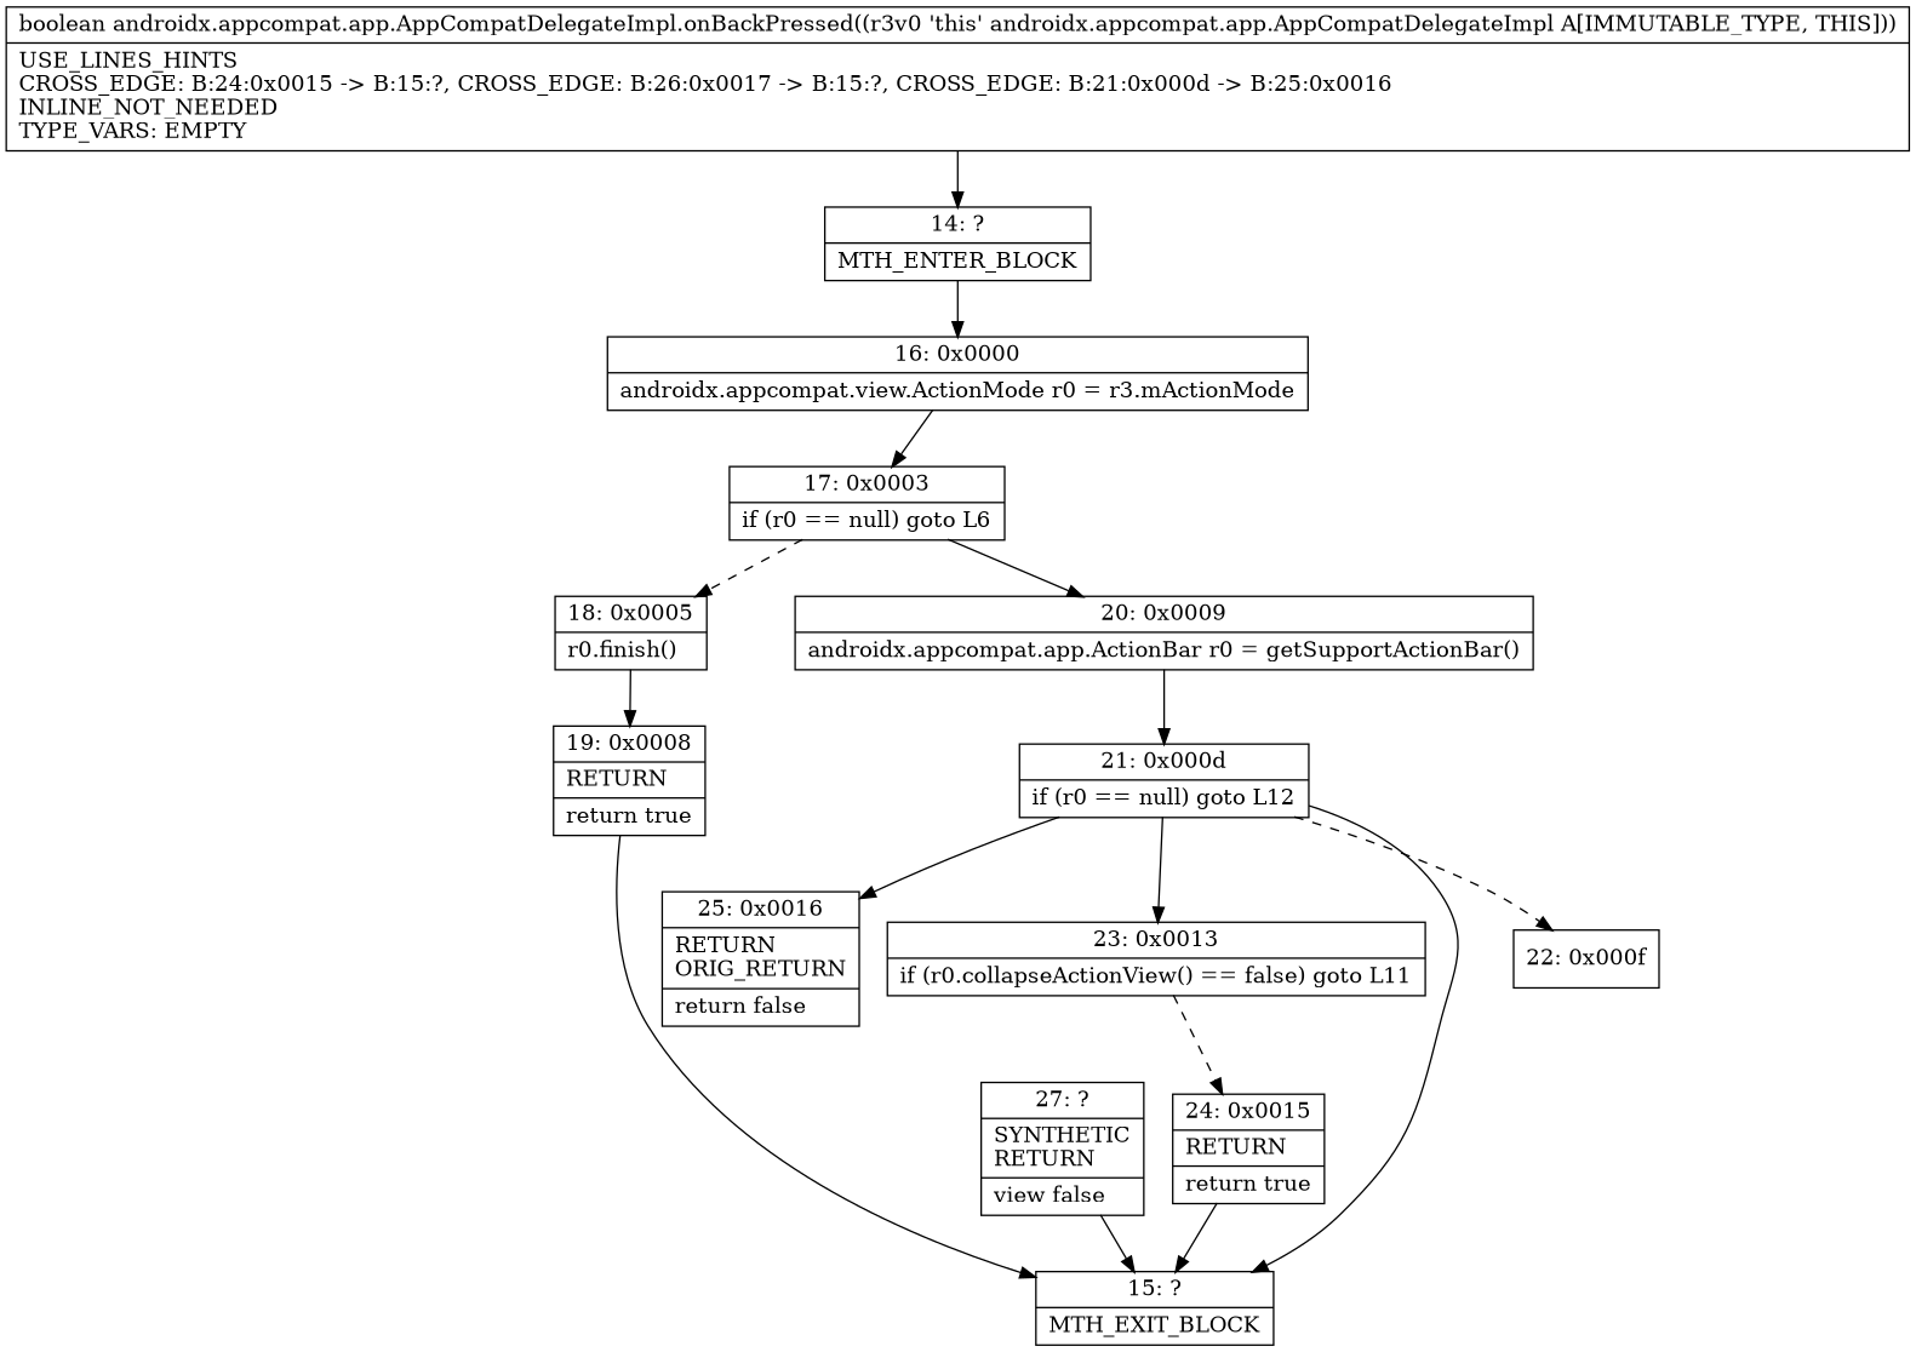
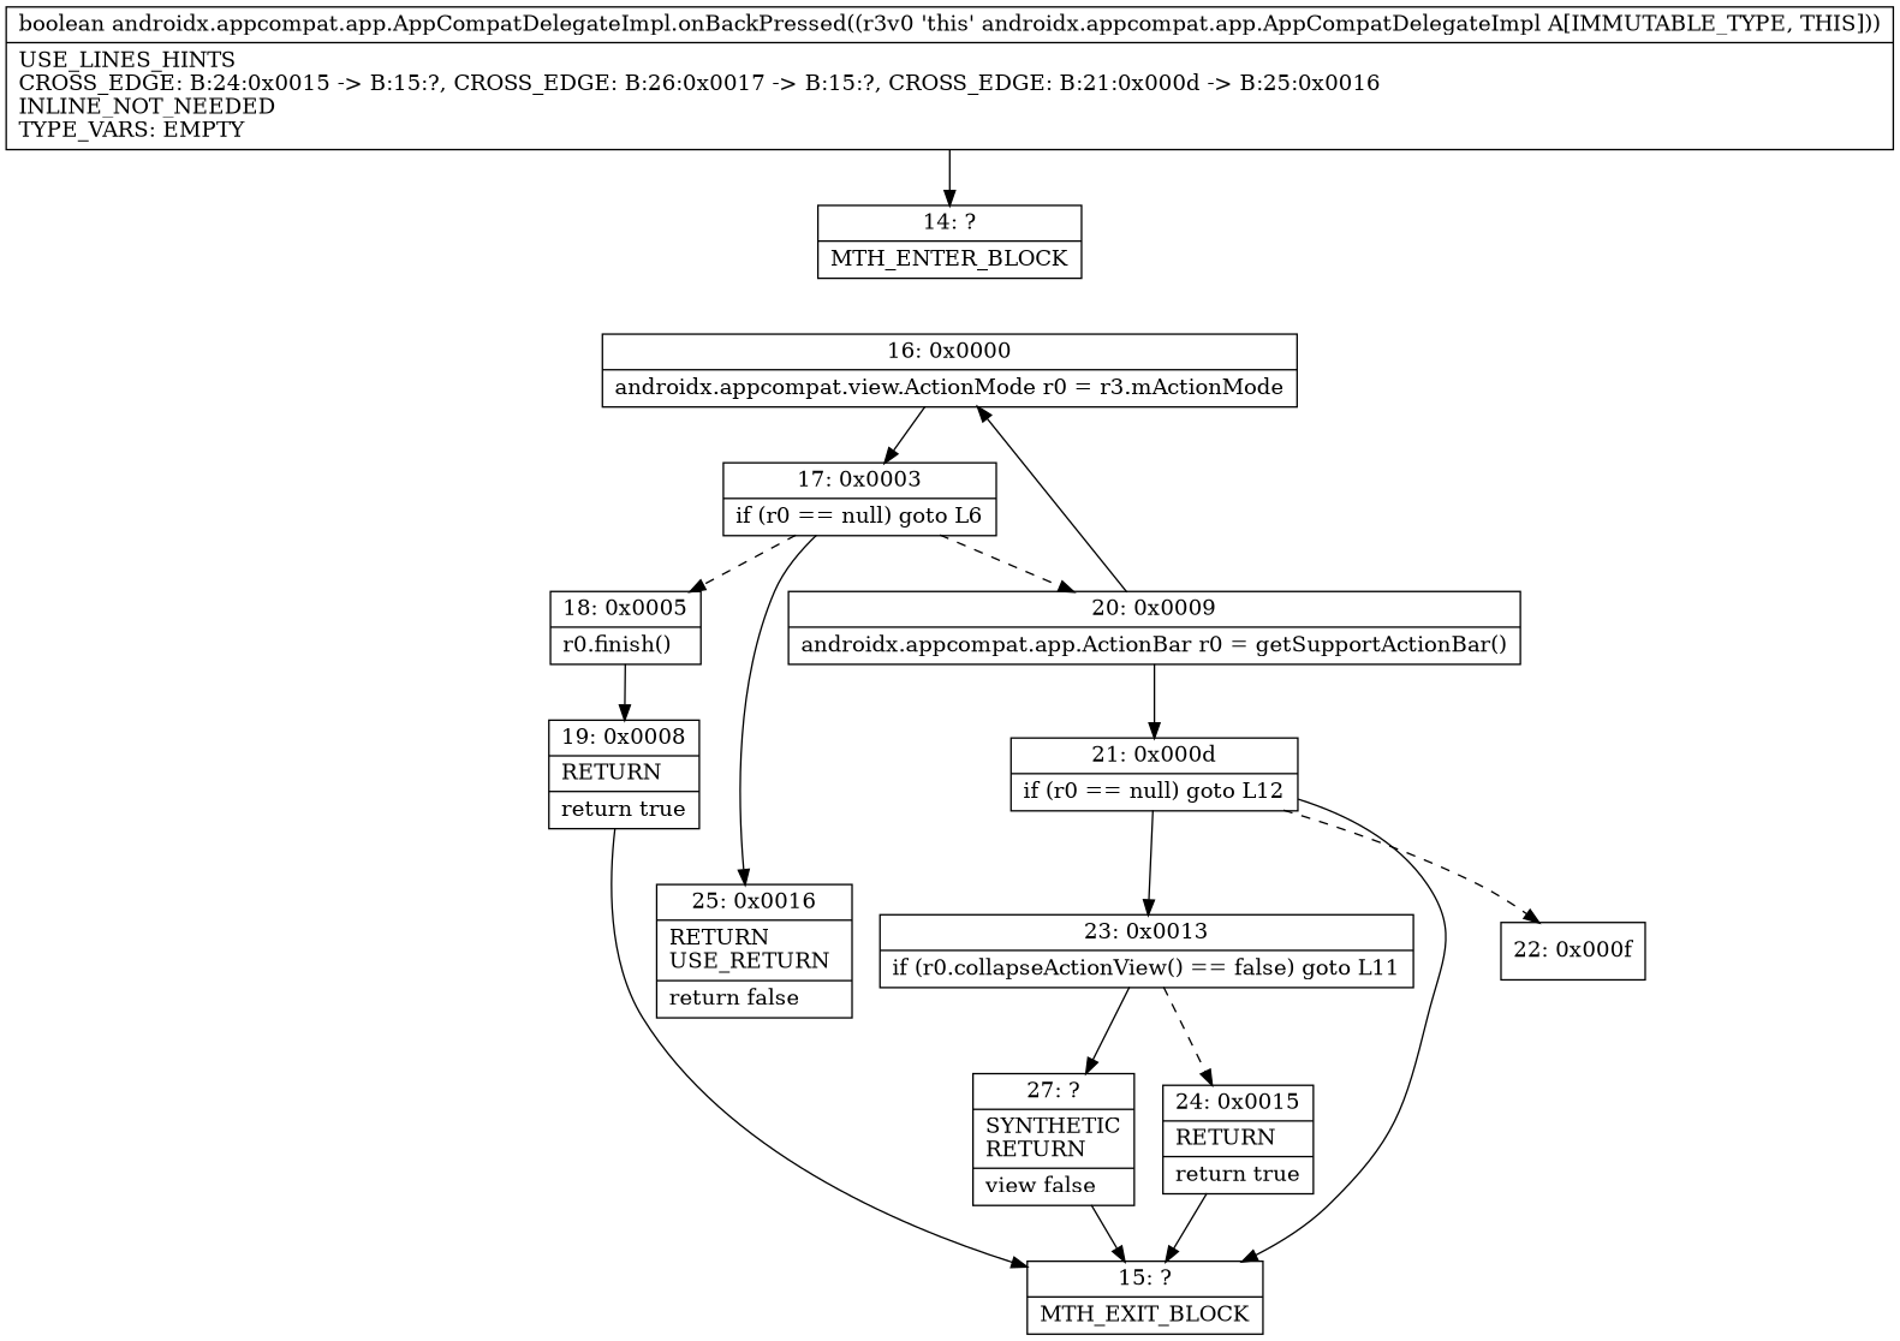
  digraph {
    node [shape=record]
    n1 [label="{14\:\ ?|MTH_ENTER_BLOCK\l}"]
    n2 [label="{16\:\ 0x0000|androidx.appcompat.view.ActionMode r0 = r3.mActionMode\l}"]
    n3 [label="{17\:\ 0x0003|if (r0 == null) goto L6\l}"]
    n4 [label="{18\:\ 0x0005|r0.finish()\l}"]
    n5 [label="{20\:\ 0x0009|androidx.appcompat.app.ActionBar r0 = getSupportActionBar()\l}"]
    n6 [label="{19\:\ 0x0008|RETURN\l|return true\l}"]
    n7 [label="{21\:\ 0x000d|if (r0 == null) goto L12\l}"]
    n8 [label="{15\:\ ?|MTH_EXIT_BLOCK\l}"]
    n9 [label="{22\:\ 0x000f}"]
-   n10 [label="{25\:\ 0x0016|RETURN\lORIG_RETURN\l|return false\l}"]
+   n10 [label="{25\:\ 0x0016|RETURN\lUSE_RETURN\l|return false\l}"]
    n11 [label="{23\:\ 0x0013|if (r0.collapseActionView() == false) goto L11\l}"]
    n12 [label="{24\:\ 0x0015|RETURN\l|return true\l}"]
    n13 [label="{27\:\ ?|SYNTHETIC\lRETURN\l|view false\l}"]
    n14 [label="{boolean androidx.appcompat.app.AppCompatDelegateImpl.onBackPressed((r3v0 'this' androidx.appcompat.app.AppCompatDelegateImpl A[IMMUTABLE_TYPE, THIS]))  | USE_LINES_HINTS\lCROSS_EDGE: B:24:0x0015 \-\> B:15:?, CROSS_EDGE: B:26:0x0017 \-\> B:15:?, CROSS_EDGE: B:21:0x000d \-\> B:25:0x0016\lINLINE_NOT_NEEDED\lTYPE_VARS: EMPTY\l}"]
-   n1 -> n2
+   n5 -> n2
    n2 -> n3
    n3 -> n4 [style=dashed]
-   n3 -> n5
+   n3 -> n5 [style=dashed]
    n4 -> n6
    n5 -> n7
    n6 -> n8
    n7 -> n8
    n7 -> n9 [style=dashed]
-   n7 -> n10
+   n3 -> n10
    n7 -> n11
    n11 -> n12 [style=dashed]
+   n11 -> n13
    n12 -> n8
    n13 -> n8
    n14 -> n1
  }
